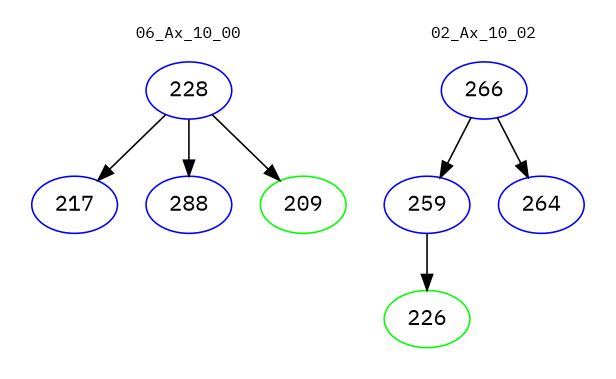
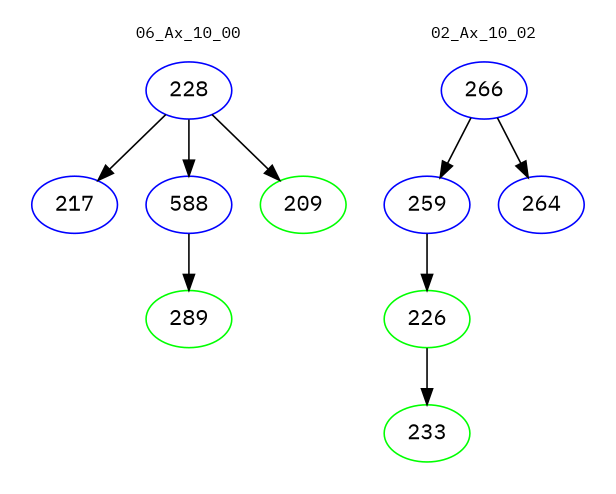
  digraph {
    fontname="IBM Plex Mono"
    node [color=blue fontname="IBM Plex Mono"]
    edge [color=black fontname="IBM Plex Mono"]
    n1 [label=228]
    n2 [label=217]
-   n3 [label=288]
+   n3 [label=588]
    n4 [color=green label=209]
+   n5 [color=green label=289]
    n6 [label=259]
    n7 [color=green label=226]
    n8 [label=266]
+   n9 [color=green label=233]
    n10 [label=264]
    subgraph cluster_1 {
      color=white
      fontsize=10
      label="06_Ax_10_00"
      n1
      n2
      n3
      n4
+     n5
    }
    subgraph cluster_2 {
      color=white
      fontsize=10
      label="02_Ax_10_02"
      n6
      n7
      n8
+     n9
      n10
    }
    n1 -> n2
    n1 -> n3
    n1 -> n4
+   n3 -> n5
    n6 -> n7
+   n7 -> n9
    n8 -> n6
    n8 -> n10
  }
